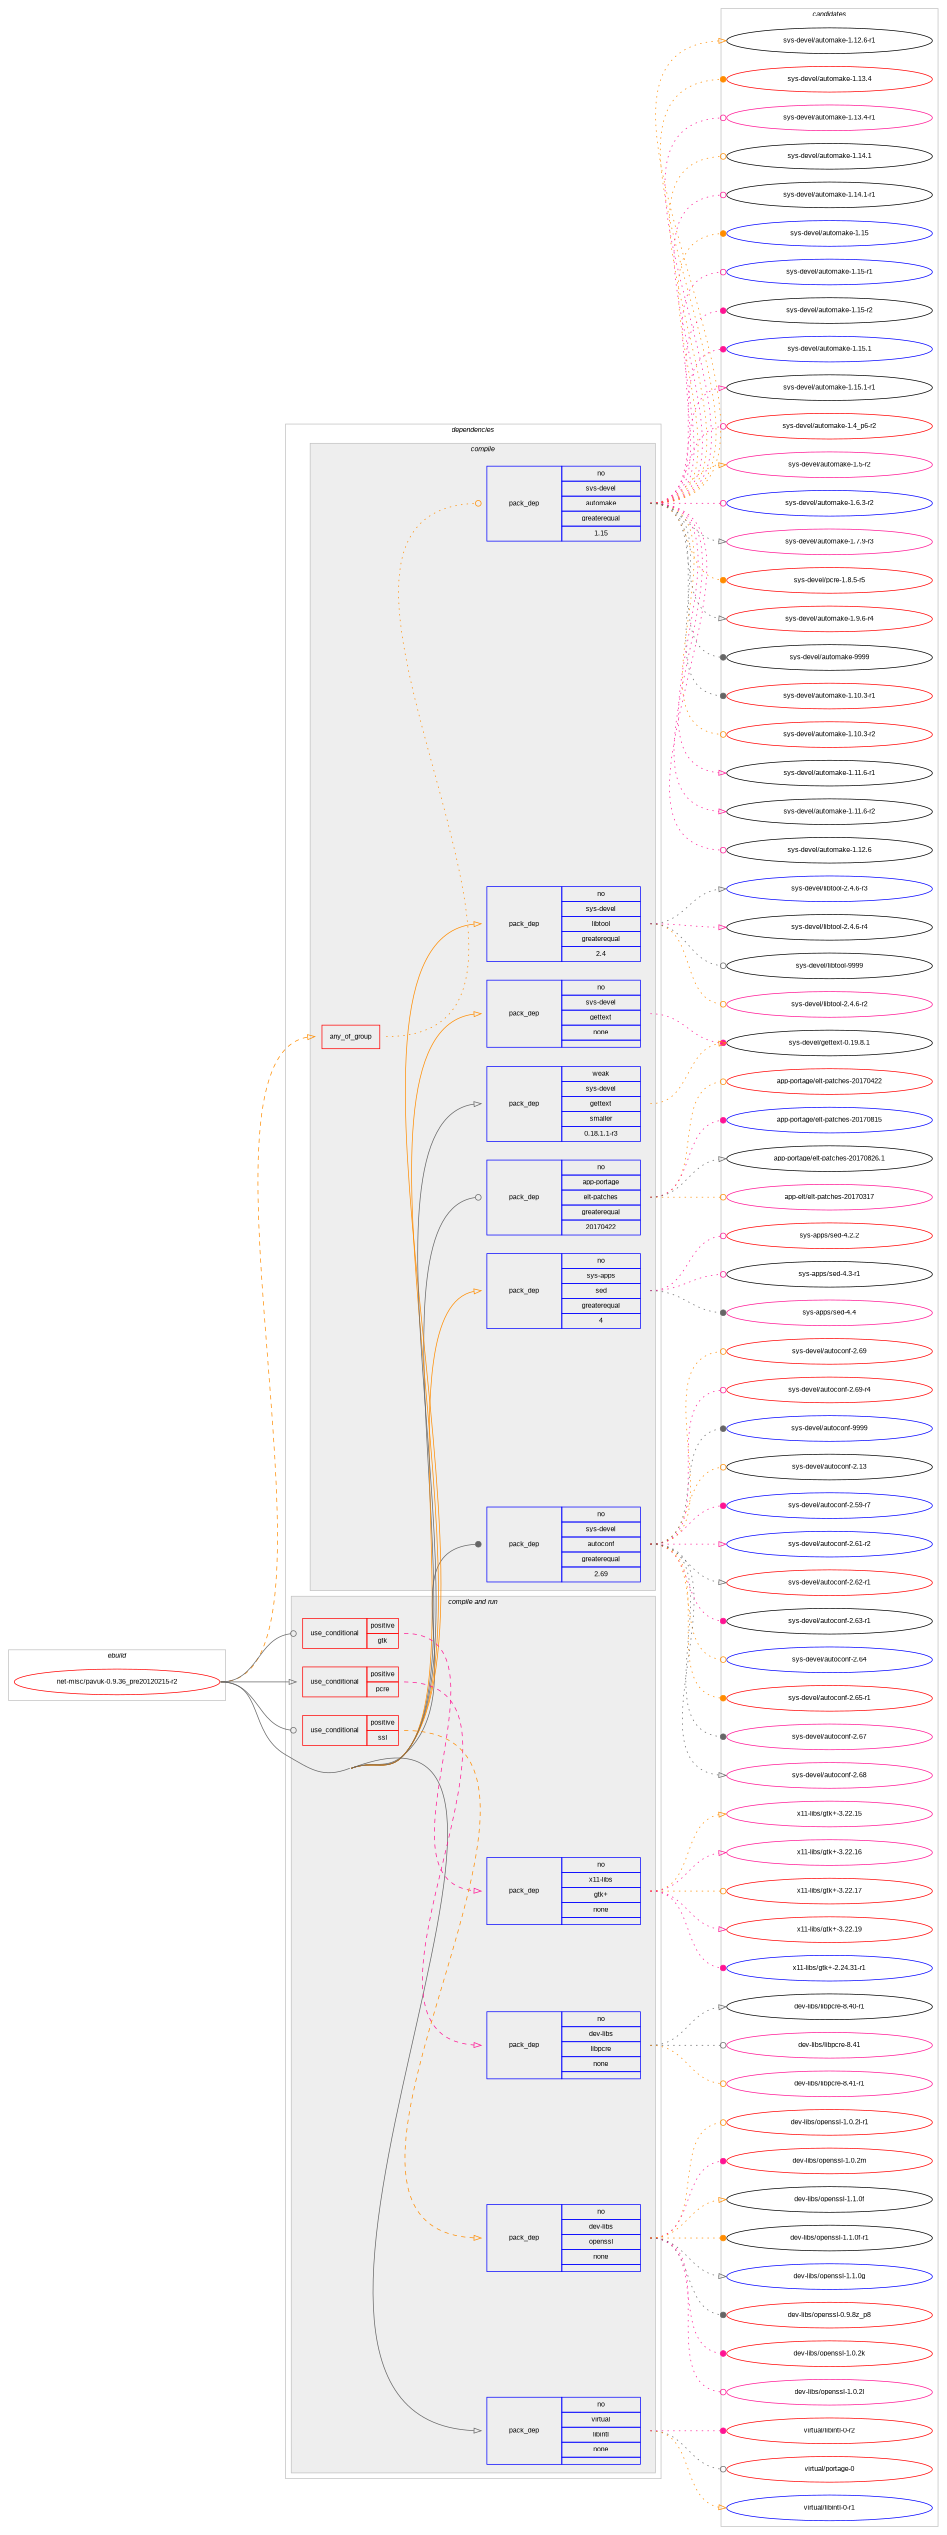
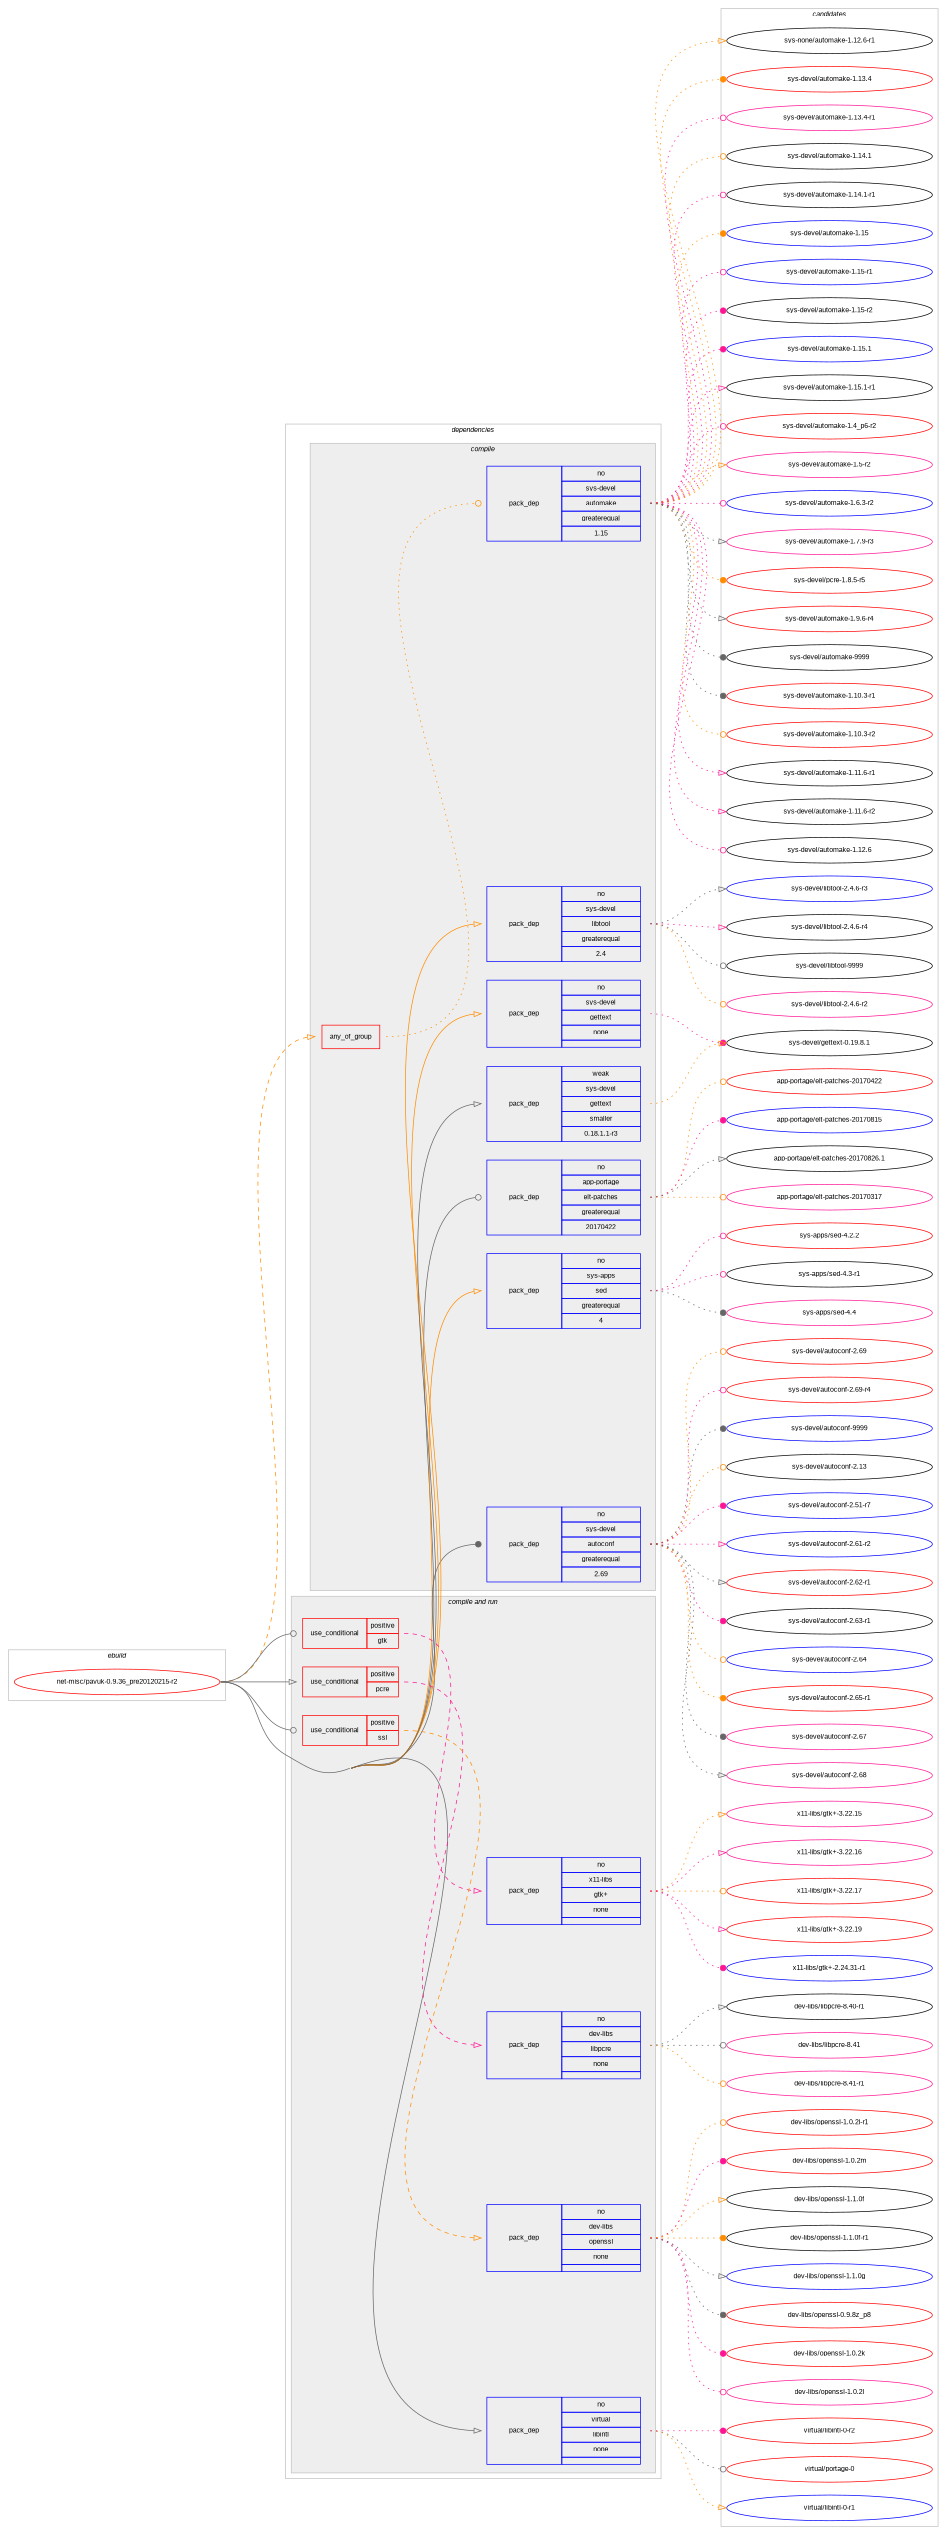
  digraph {
    compound=true
    concentrate=true
    fontname="Liberation Sans"
    fontsize=10
    newrank=true
    rankdir=LR
    ranksep=1.5
    node [color=red fontname="Liberation Sans" fontsize=10]
    edge [arrowhead=onormal color=deeppink fontname="Liberation Sans" headport=w style=dotted tailport=e weight=100]
    n1 [label="net-misc/pavuk-0.9.36_pre20120215-r2" width=4]
    n2 [color=blue label=<<TABLE BORDER="0" CELLBORDER="1" CELLSPACING="0" CELLPADDING="4" WIDTH="220"><TR><TD ROWSPAN="6" CELLPADDING="30">pack_dep</TD></TR><TR><TD WIDTH="110">no</TD></TR><TR><TD>sys-devel</TD></TR><TR><TD>automake</TD></TR><TR><TD>greaterequal</TD></TR><TR><TD>1.15</TD></TR></TABLE>> shape=none]
    n3 [label=<<TABLE BORDER="0" CELLBORDER="1" CELLSPACING="0" CELLPADDING="4"><TR><TD CELLPADDING="10">any_of_group</TD></TR></TABLE>> shape=none]
    n4 [color=blue label=<<TABLE BORDER="0" CELLBORDER="1" CELLSPACING="0" CELLPADDING="4" WIDTH="220"><TR><TD ROWSPAN="6" CELLPADDING="30">pack_dep</TD></TR><TR><TD WIDTH="110">no</TD></TR><TR><TD>app-portage</TD></TR><TR><TD>elt-patches</TD></TR><TR><TD>greaterequal</TD></TR><TR><TD>20170422</TD></TR></TABLE>> shape=none]
    n5 [color=blue label=<<TABLE BORDER="0" CELLBORDER="1" CELLSPACING="0" CELLPADDING="4" WIDTH="220"><TR><TD ROWSPAN="6" CELLPADDING="30">pack_dep</TD></TR><TR><TD WIDTH="110">no</TD></TR><TR><TD>sys-apps</TD></TR><TR><TD>sed</TD></TR><TR><TD>greaterequal</TD></TR><TR><TD>4</TD></TR></TABLE>> shape=none]
    n6 [color=blue label=<<TABLE BORDER="0" CELLBORDER="1" CELLSPACING="0" CELLPADDING="4" WIDTH="220"><TR><TD ROWSPAN="6" CELLPADDING="30">pack_dep</TD></TR><TR><TD WIDTH="110">no</TD></TR><TR><TD>sys-devel</TD></TR><TR><TD>autoconf</TD></TR><TR><TD>greaterequal</TD></TR><TR><TD>2.69</TD></TR></TABLE>> shape=none]
    n7 [color=blue label=<<TABLE BORDER="0" CELLBORDER="1" CELLSPACING="0" CELLPADDING="4" WIDTH="220"><TR><TD ROWSPAN="6" CELLPADDING="30">pack_dep</TD></TR><TR><TD WIDTH="110">no</TD></TR><TR><TD>sys-devel</TD></TR><TR><TD>gettext</TD></TR><TR><TD>none</TD></TR><TR><TD></TD></TR></TABLE>> shape=none]
    n8 [color=blue label=<<TABLE BORDER="0" CELLBORDER="1" CELLSPACING="0" CELLPADDING="4" WIDTH="220"><TR><TD ROWSPAN="6" CELLPADDING="30">pack_dep</TD></TR><TR><TD WIDTH="110">no</TD></TR><TR><TD>sys-devel</TD></TR><TR><TD>libtool</TD></TR><TR><TD>greaterequal</TD></TR><TR><TD>2.4</TD></TR></TABLE>> shape=none]
    n9 [color=blue label=<<TABLE BORDER="0" CELLBORDER="1" CELLSPACING="0" CELLPADDING="4" WIDTH="220"><TR><TD ROWSPAN="6" CELLPADDING="30">pack_dep</TD></TR><TR><TD WIDTH="110">weak</TD></TR><TR><TD>sys-devel</TD></TR><TR><TD>gettext</TD></TR><TR><TD>smaller</TD></TR><TR><TD>0.18.1.1-r3</TD></TR></TABLE>> shape=none]
    n10 [color=blue label=<<TABLE BORDER="0" CELLBORDER="1" CELLSPACING="0" CELLPADDING="4" WIDTH="220"><TR><TD ROWSPAN="6" CELLPADDING="30">pack_dep</TD></TR><TR><TD WIDTH="110">no</TD></TR><TR><TD>x11-libs</TD></TR><TR><TD>gtk+</TD></TR><TR><TD>none</TD></TR><TR><TD></TD></TR></TABLE>> shape=none]
    n11 [label=<<TABLE BORDER="0" CELLBORDER="1" CELLSPACING="0" CELLPADDING="4"><TR><TD ROWSPAN="3" CELLPADDING="10">use_conditional</TD></TR><TR><TD>positive</TD></TR><TR><TD>gtk</TD></TR></TABLE>> shape=none]
    n12 [color=blue label=<<TABLE BORDER="0" CELLBORDER="1" CELLSPACING="0" CELLPADDING="4" WIDTH="220"><TR><TD ROWSPAN="6" CELLPADDING="30">pack_dep</TD></TR><TR><TD WIDTH="110">no</TD></TR><TR><TD>dev-libs</TD></TR><TR><TD>libpcre</TD></TR><TR><TD>none</TD></TR><TR><TD></TD></TR></TABLE>> shape=none]
    n13 [label=<<TABLE BORDER="0" CELLBORDER="1" CELLSPACING="0" CELLPADDING="4"><TR><TD ROWSPAN="3" CELLPADDING="10">use_conditional</TD></TR><TR><TD>positive</TD></TR><TR><TD>pcre</TD></TR></TABLE>> shape=none]
    n14 [color=blue label=<<TABLE BORDER="0" CELLBORDER="1" CELLSPACING="0" CELLPADDING="4" WIDTH="220"><TR><TD ROWSPAN="6" CELLPADDING="30">pack_dep</TD></TR><TR><TD WIDTH="110">no</TD></TR><TR><TD>dev-libs</TD></TR><TR><TD>openssl</TD></TR><TR><TD>none</TD></TR><TR><TD></TD></TR></TABLE>> shape=none]
    n15 [label=<<TABLE BORDER="0" CELLBORDER="1" CELLSPACING="0" CELLPADDING="4"><TR><TD ROWSPAN="3" CELLPADDING="10">use_conditional</TD></TR><TR><TD>positive</TD></TR><TR><TD>ssl</TD></TR></TABLE>> shape=none]
    n16 [color=blue label=<<TABLE BORDER="0" CELLBORDER="1" CELLSPACING="0" CELLPADDING="4" WIDTH="220"><TR><TD ROWSPAN="6" CELLPADDING="30">pack_dep</TD></TR><TR><TD WIDTH="110">no</TD></TR><TR><TD>virtual</TD></TR><TR><TD>libintl</TD></TR><TR><TD>none</TD></TR><TR><TD></TD></TR></TABLE>> shape=none]
    n17 [label="sys-devel/automake-1.10.3-r1" width=4]
    n18 [label="sys-devel/automake-1.10.3-r2" width=4]
    n19 [color=black label="sys-devel/automake-1.11.6-r1" width=4]
    n20 [color=black label="sys-devel/automake-1.11.6-r2" width=4]
    n21 [color=black label="sys-devel/automake-1.12.6" width=4]
-   n22 [color=black label="sys-devel/automake-1.12.6-r1" width=4]
+   n22 [color=black label="sys-none/automake-1.12.6-r1" width=4]
    n23 [label="sys-devel/automake-1.13.4" width=4]
    n24 [color=deeppink label="sys-devel/automake-1.13.4-r1" width=4]
    n25 [color=black label="sys-devel/automake-1.14.1" width=4]
    n26 [color=black label="sys-devel/automake-1.14.1-r1" width=4]
    n27 [color=blue label="sys-devel/automake-1.15" width=4]
    n28 [color=blue label="sys-devel/automake-1.15-r1" width=4]
    n29 [color=black label="sys-devel/automake-1.15-r2" width=4]
    n30 [color=blue label="sys-devel/automake-1.15.1" width=4]
    n31 [color=black label="sys-devel/automake-1.15.1-r1" width=4]
    n32 [label="sys-devel/automake-1.4_p6-r2" width=4]
    n33 [color=deeppink label="sys-devel/automake-1.5-r2" width=4]
    n34 [color=blue label="sys-devel/automake-1.6.3-r2" width=4]
    n35 [color=deeppink label="sys-devel/automake-1.7.9-r3" width=4]
    n36 [label="sys-devel/pcre-1.8.5-r5" width=4]
    n37 [label="sys-devel/automake-1.9.6-r4" width=4]
    n38 [color=black label="sys-devel/automake-9999" width=4]
-   n39 [color=deeppink label="app-elt/elt-patches-20170317" width=4]
+   n39 [color=deeppink label="app-portage/elt-patches-20170317" width=4]
    n40 [label="app-portage/elt-patches-20170422" width=4]
    n41 [color=blue label="app-portage/elt-patches-20170815" width=4]
    n42 [color=black label="app-portage/elt-patches-20170826.1" width=4]
    n43 [label="sys-apps/sed-4.2.2" width=4]
    n44 [color=black label="sys-apps/sed-4.3-r1" width=4]
    n45 [color=deeppink label="sys-apps/sed-4.4" width=4]
    n46 [color=black label="sys-devel/autoconf-2.13" width=4]
-   n47 [color=blue label="sys-devel/autoconf-2.59-r7" width=4]
+   n47 [color=blue label="sys-devel/autoconf-2.51-r7" width=4]
    n48 [color=blue label="sys-devel/autoconf-2.61-r2" width=4]
    n49 [label="sys-devel/autoconf-2.62-r1" width=4]
    n50 [color=black label="sys-devel/autoconf-2.63-r1" width=4]
    n51 [color=blue label="sys-devel/autoconf-2.64" width=4]
    n52 [label="sys-devel/autoconf-2.65-r1" width=4]
    n53 [color=deeppink label="sys-devel/autoconf-2.67" width=4]
    n54 [color=deeppink label="sys-devel/autoconf-2.68" width=4]
    n55 [label="sys-devel/autoconf-2.69" width=4]
    n56 [label="sys-devel/autoconf-2.69-r4" width=4]
    n57 [color=blue label="sys-devel/autoconf-9999" width=4]
    n58 [color=black label="sys-devel/gettext-0.19.8.1" width=4]
    n59 [color=deeppink label="sys-devel/libtool-2.4.6-r2" width=4]
    n60 [color=blue label="sys-devel/libtool-2.4.6-r3" width=4]
    n61 [color=black label="sys-devel/libtool-2.4.6-r4" width=4]
    n62 [color=black label="sys-devel/libtool-9999" width=4]
    n63 [color=blue label="x11-libs/gtk+-2.24.31-r1" width=4]
    n64 [color=deeppink label="x11-libs/gtk+-3.22.15" width=4]
    n65 [color=deeppink label="x11-libs/gtk+-3.22.16" width=4]
    n66 [label="x11-libs/gtk+-3.22.17" width=4]
    n67 [label="x11-libs/gtk+-3.22.19" width=4]
    n68 [color=black label="dev-libs/libpcre-8.40-r1" width=4]
    n69 [color=deeppink label="dev-libs/libpcre-8.41" width=4]
    n70 [color=deeppink label="dev-libs/libpcre-8.41-r1" width=4]
    n71 [label="dev-libs/openssl-0.9.8z_p8" width=4]
    n72 [label="dev-libs/openssl-1.0.2k" width=4]
    n73 [color=deeppink label="dev-libs/openssl-1.0.2l" width=4]
    n74 [label="dev-libs/openssl-1.0.2l-r1" width=4]
    n75 [label="dev-libs/openssl-1.0.2m" width=4]
    n76 [color=black label="dev-libs/openssl-1.1.0f" width=4]
    n77 [color=black label="dev-libs/openssl-1.1.0f-r1" width=4]
    n78 [color=blue label="dev-libs/openssl-1.1.0g" width=4]
    n79 [label="virtual/portage-0" width=4]
    n80 [color=blue label="virtual/libintl-0-r1" width=4]
    n81 [label="virtual/libintl-0-r2" width=4]
    subgraph cluster_1 {
      color=gray
      label=<<i>ebuild</i>>
      rank=same
      n1
    }
    subgraph cluster_2 {
      color=gray
      label=<<i>dependencies</i>>
      subgraph cluster_3 {
        color=gray
        fillcolor="#eeeeee"
        label=<<i>compile</i>>
        style=filled
        subgraph sub_4 {
          color=gray
          fillcolor="#eeeeee"
          label=<<i>compile</i>>
          style=filled
          n3
          subgraph sub_5 {
            color=gray
            fillcolor="#eeeeee"
            label=<<i>compile</i>>
            style=filled
            n2
          }
        }
        subgraph sub_6 {
          color=gray
          fillcolor="#eeeeee"
          label=<<i>compile</i>>
          style=filled
          n4
        }
        subgraph sub_7 {
          color=gray
          fillcolor="#eeeeee"
          label=<<i>compile</i>>
          style=filled
          n5
        }
        subgraph sub_8 {
          color=gray
          fillcolor="#eeeeee"
          label=<<i>compile</i>>
          style=filled
          n6
        }
        subgraph sub_9 {
          color=gray
          fillcolor="#eeeeee"
          label=<<i>compile</i>>
          style=filled
          n7
        }
        subgraph sub_10 {
          color=gray
          fillcolor="#eeeeee"
          label=<<i>compile</i>>
          style=filled
          n8
        }
        subgraph sub_11 {
          color=gray
          fillcolor="#eeeeee"
          label=<<i>compile</i>>
          style=filled
          n9
        }
      }
      subgraph cluster_12 {
        color=gray
        fillcolor="#eeeeee"
        label=<<i>compile and run</i>>
        style=filled
        subgraph sub_13 {
          color=gray
          fillcolor="#eeeeee"
          label=<<i>compile and run</i>>
          style=filled
          n11
          subgraph sub_14 {
            color=gray
            fillcolor="#eeeeee"
            label=<<i>compile and run</i>>
            style=filled
            n10
          }
        }
        subgraph sub_15 {
          color=gray
          fillcolor="#eeeeee"
          label=<<i>compile and run</i>>
          style=filled
          n13
          subgraph sub_16 {
            color=gray
            fillcolor="#eeeeee"
            label=<<i>compile and run</i>>
            style=filled
            n12
          }
        }
        subgraph sub_17 {
          color=gray
          fillcolor="#eeeeee"
          label=<<i>compile and run</i>>
          style=filled
          n15
          subgraph sub_18 {
            color=gray
            fillcolor="#eeeeee"
            label=<<i>compile and run</i>>
            style=filled
            n14
          }
        }
        subgraph sub_19 {
          color=gray
          fillcolor="#eeeeee"
          label=<<i>compile and run</i>>
          style=filled
          n16
        }
      }
      subgraph cluster_20 {
        color=gray
        fillcolor="#eeeeee"
        label=<<i>run</i>>
        style=filled
      }
    }
    subgraph cluster_21 {
      color=gray
      label=<<i>candidates</i>>
      rank=same
      subgraph sub_22 {
        color=black
        label=<<i>candidates</i>>
        nodesep=1
        rank=same
        n17
        n18
        n19
        n20
        n21
        n22
        n23
        n24
        n25
        n26
        n27
        n28
        n29
        n30
        n31
        n32
        n33
        n34
        n35
        n36
        n37
        n38
      }
      subgraph sub_23 {
        color=black
        label=<<i>candidates</i>>
        nodesep=1
        rank=same
        n39
        n40
        n41
        n42
      }
      subgraph sub_24 {
        color=black
        label=<<i>candidates</i>>
        nodesep=1
        rank=same
        n43
        n44
        n45
      }
      subgraph sub_25 {
        color=black
        label=<<i>candidates</i>>
        nodesep=1
        rank=same
        n46
        n47
        n48
        n49
        n50
        n51
        n52
        n53
        n54
        n55
        n56
        n57
      }
      subgraph sub_26 {
        color=black
        label=<<i>candidates</i>>
        nodesep=1
        rank=same
        n58
      }
      subgraph sub_27 {
        color=black
        label=<<i>candidates</i>>
        nodesep=1
        rank=same
        n59
        n60
        n61
        n62
      }
      subgraph sub_28 {
        color=black
        label=<<i>candidates</i>>
        nodesep=1
        rank=same
        n58
      }
      subgraph sub_29 {
        color=black
        label=<<i>candidates</i>>
        nodesep=1
        rank=same
        n63
        n64
        n65
        n66
        n67
      }
      subgraph sub_30 {
        color=black
        label=<<i>candidates</i>>
        nodesep=1
        rank=same
        n68
        n69
        n70
      }
      subgraph sub_31 {
        color=black
        label=<<i>candidates</i>>
        nodesep=1
        rank=same
        n71
        n72
        n73
        n74
        n75
        n76
        n77
        n78
      }
      subgraph sub_32 {
        color=black
        label=<<i>candidates</i>>
        nodesep=1
        rank=same
        n79
        n80
        n81
      }
    }
    n1 -> n3 [color=darkorange style=dashed weight=20]
    n1 -> n4 [arrowhead=odot color=gray40 style=solid weight=20]
    n1 -> n5 [color=darkorange style=solid weight=20]
    n1 -> n6 [arrowhead=dot color=gray40 style=solid weight=20]
    n1 -> n7 [color=darkorange style=solid weight=20]
    n1 -> n8 [color=darkorange style=solid weight=20]
    n1 -> n9 [color=gray40 style=solid weight=20]
    n1 -> n11 [arrowhead=odot color=gray40 style=solid weight=20]
    n1 -> n13 [color=gray40 style=solid weight=20]
    n1 -> n15 [arrowhead=odot color=gray40 style=solid weight=20]
    n1 -> n16 [color=gray40 style=solid weight=20]
    n2 -> n17 [arrowhead=dot color=gray40]
    n2 -> n18 [arrowhead=odot color=darkorange]
    n2 -> n19
    n2 -> n20
    n2 -> n21 [arrowhead=odot]
    n2 -> n22 [color=darkorange]
    n2 -> n23 [arrowhead=dot color=darkorange]
    n2 -> n24 [arrowhead=odot]
    n2 -> n25 [arrowhead=odot color=darkorange]
    n2 -> n26 [arrowhead=odot]
    n2 -> n27 [arrowhead=dot color=darkorange]
    n2 -> n28 [arrowhead=odot]
    n2 -> n29 [arrowhead=dot]
    n2 -> n30 [arrowhead=dot]
    n2 -> n31
    n2 -> n32 [arrowhead=odot]
    n2 -> n33 [color=darkorange]
    n2 -> n34 [arrowhead=odot]
    n2 -> n35 [color=gray40]
    n2 -> n36 [arrowhead=dot color=darkorange]
    n2 -> n37 [color=gray40]
    n2 -> n38 [arrowhead=dot color=gray40]
    n3 -> n2 [arrowhead=odot color=darkorange weight=20]
    n4 -> n39 [arrowhead=odot color=darkorange]
    n4 -> n40 [arrowhead=odot color=darkorange]
    n4 -> n41 [arrowhead=dot]
    n4 -> n42 [color=gray40]
    n5 -> n43 [arrowhead=odot]
    n5 -> n44 [arrowhead=odot]
    n5 -> n45 [arrowhead=dot color=gray40]
    n6 -> n46 [arrowhead=odot color=darkorange]
    n6 -> n47 [arrowhead=dot]
    n6 -> n48
    n6 -> n49 [color=gray40]
    n6 -> n50 [arrowhead=dot]
    n6 -> n51 [arrowhead=odot color=darkorange]
    n6 -> n52 [arrowhead=dot color=darkorange]
    n6 -> n53 [arrowhead=dot color=gray40]
    n6 -> n54 [color=gray40]
    n6 -> n55 [arrowhead=odot color=darkorange]
    n6 -> n56 [arrowhead=odot]
    n6 -> n57 [arrowhead=dot color=gray40]
    n7 -> n58 [arrowhead=dot]
    n8 -> n59 [arrowhead=odot color=darkorange]
    n8 -> n60 [color=gray40]
    n8 -> n61
    n8 -> n62 [arrowhead=odot color=gray40]
    n9 -> n58 [color=darkorange]
    n10 -> n63 [arrowhead=dot]
    n10 -> n64 [color=darkorange]
    n10 -> n65
    n10 -> n66 [arrowhead=odot color=darkorange]
    n10 -> n67
    n11 -> n10 [style=dashed weight=20]
    n12 -> n68 [color=gray40]
    n12 -> n69 [arrowhead=odot color=gray40]
    n12 -> n70 [arrowhead=odot color=darkorange]
    n13 -> n12 [style=dashed weight=20]
    n14 -> n71 [arrowhead=dot color=gray40]
    n14 -> n72 [arrowhead=dot]
    n14 -> n73 [arrowhead=odot]
    n14 -> n74 [arrowhead=odot color=darkorange]
    n14 -> n75 [arrowhead=dot]
    n14 -> n76 [color=darkorange]
    n14 -> n77 [arrowhead=dot color=darkorange]
    n14 -> n78 [color=gray40]
    n15 -> n14 [color=darkorange style=dashed weight=20]
    n16 -> n79 [arrowhead=odot color=gray40]
    n16 -> n80 [color=darkorange]
    n16 -> n81 [arrowhead=dot]
  }
